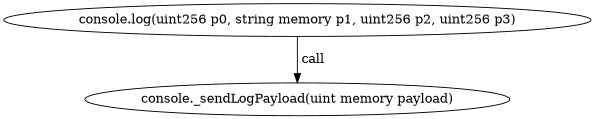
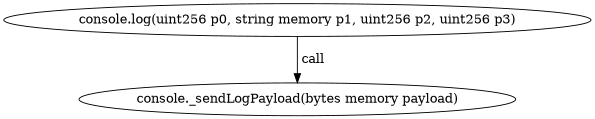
  digraph {
    "console.log(uint256 p0, string memory p1, uint256 p2, uint256 p3)" [height=0.5 width=7.4892]
-   "console._sendLogPayload(bytes memory payload)" [height=0.5 width=5.7372 label="console._sendLogPayload(uint memory payload)"]
+   "console._sendLogPayload(bytes memory payload)" [height=0.5 width=5.7372]
    "console.log(uint256 p0, string memory p1, uint256 p2, uint256 p3)" -> "console._sendLogPayload(bytes memory payload)" [label=" call"]
  }
